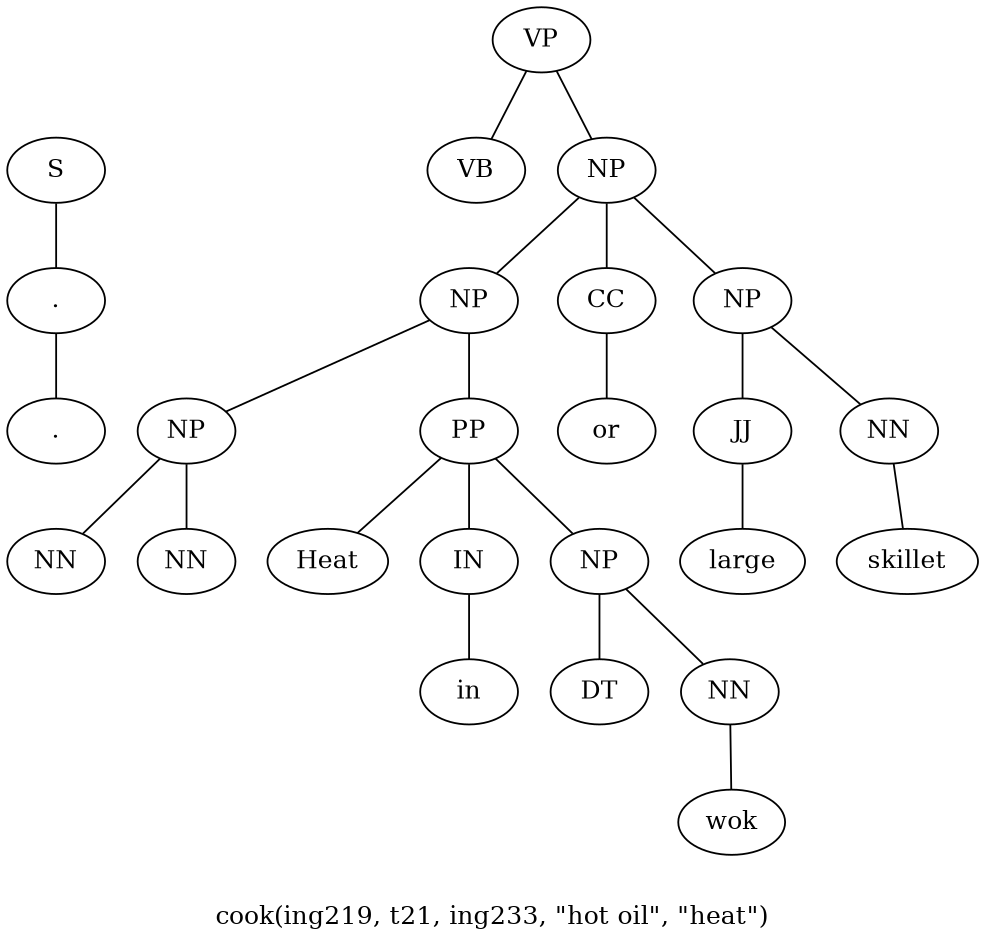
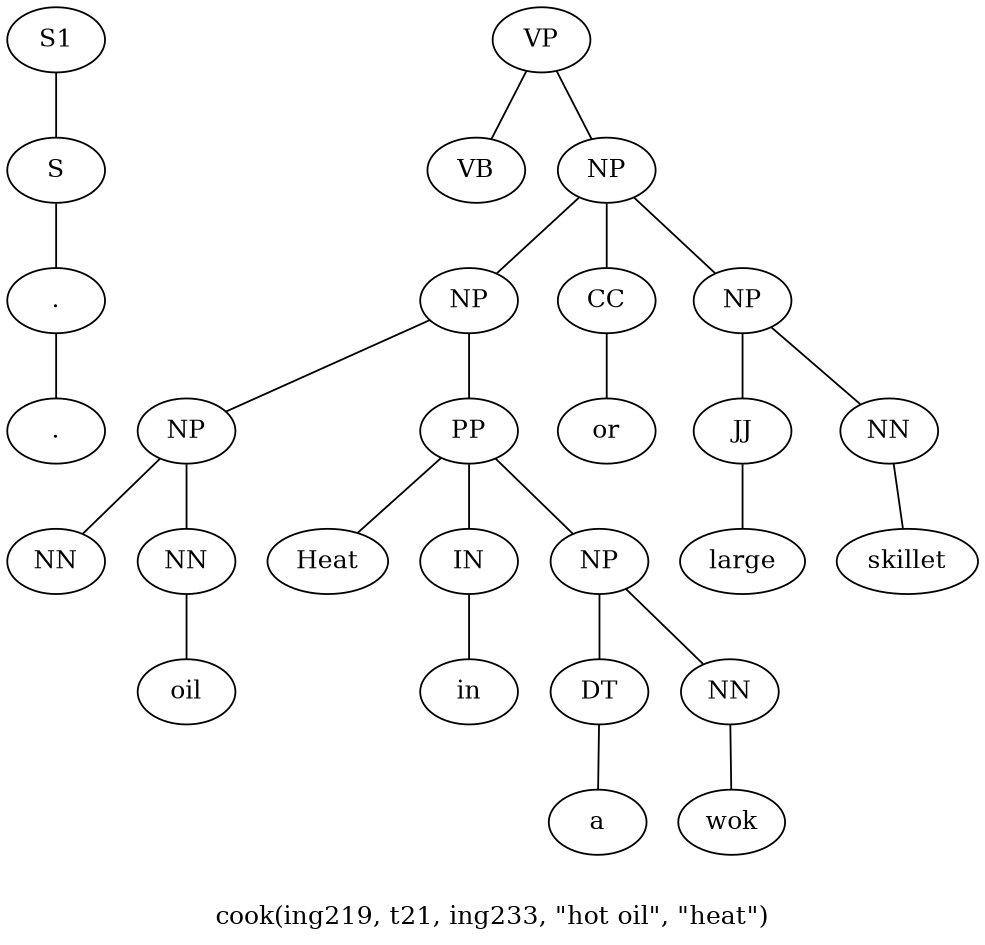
  graph {
    label="cook(ing219, t21, ing233, \"hot oil\", \"heat\")"
+   n1 [label=S1]
    n2 [label=S]
    n3 [label="."]
    n4 [label=VP]
    n5 [label=VB]
    n6 [label=NP]
    n7 [label="."]
    n8 [label=NP]
    n9 [label=CC]
    n10 [label=NP]
    n11 [label=Heat]
    n12 [label=NP]
    n13 [label=PP]
    n14 [label=or]
    n15 [label=JJ]
    n16 [label=NN]
    n17 [label=NN]
    n18 [label=NN]
    n19 [label=IN]
    n20 [label=NP]
+   n21 [label=oil]
    n22 [label=in]
    n23 [label=DT]
    n24 [label=NN]
+   n25 [label=a]
    n26 [label=wok]
    n27 [label=large]
    n28 [label=skillet]
+   n1 -- n2
    n2 -- n3
    n3 -- n7
    n4 -- n5
    n4 -- n6
    n6 -- n8
    n6 -- n9
    n6 -- n10
    n8 -- n12
    n8 -- n13
    n9 -- n14
    n10 -- n15
    n10 -- n16
    n12 -- n17
    n12 -- n18
    n13 -- n11
    n13 -- n19
    n13 -- n20
    n15 -- n27
    n16 -- n28
+   n18 -- n21
    n19 -- n22
    n20 -- n23
    n20 -- n24
+   n23 -- n25
    n24 -- n26
  }
